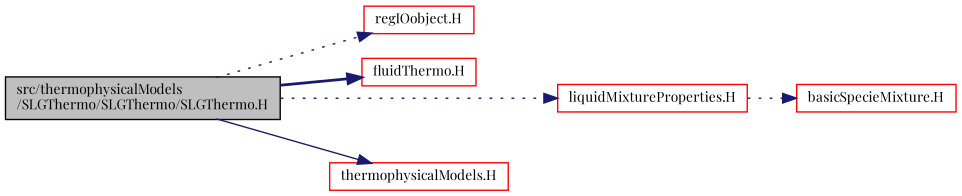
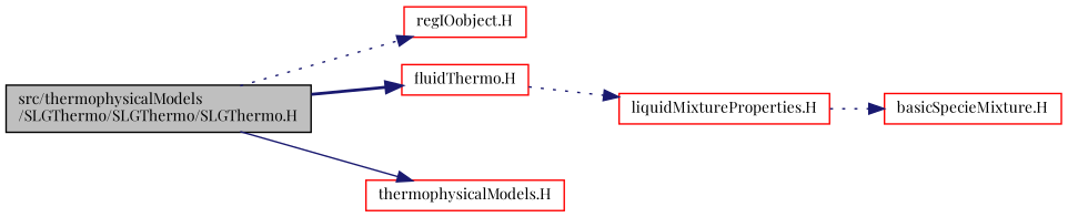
  digraph {
    fontname="Playfair Display"
    rankdir=LR
    node [color=red fontname="Playfair Display" fontsize=10 shape=record]
    edge [color=midnightblue fontname="Playfair Display" fontsize=10 labelfontname=FreeSans labelfontsize=10 style=dotted]
    n1 [color=black fillcolor=grey75 fontcolor=black height=0.2 label="src/thermophysicalModels\l/SLGThermo/SLGThermo/SLGThermo.H" style=filled width=0.4]
    n2 [height=0.2 label="regIOobject.H" width=0.4]
    n3 [height=0.2 label="fluidThermo.H" width=0.4]
    n4 [height=0.2 label="liquidMixtureProperties.H" width=0.4]
    n5 [height=0.2 label="thermophysicalModels.H" width=0.4]
    n6 [height=0.2 label="basicSpecieMixture.H" width=0.4]
    n1 -> n2
    n1 -> n3 [style=bold]
-   n1 -> n4
+   n3 -> n4
    n1 -> n5 [style=solid]
    n4 -> n6
  }
